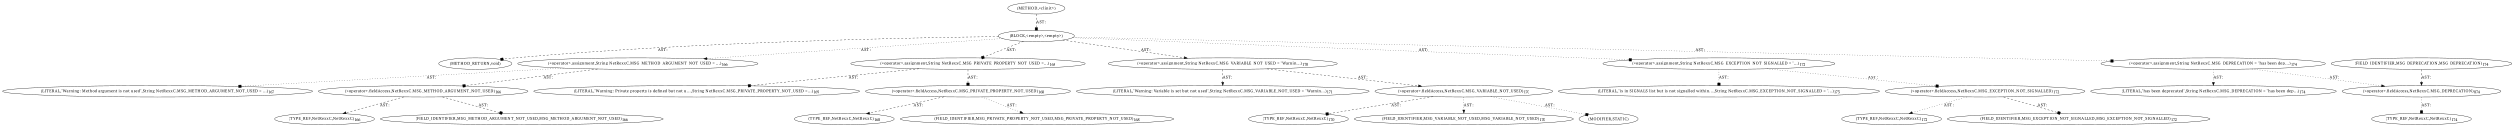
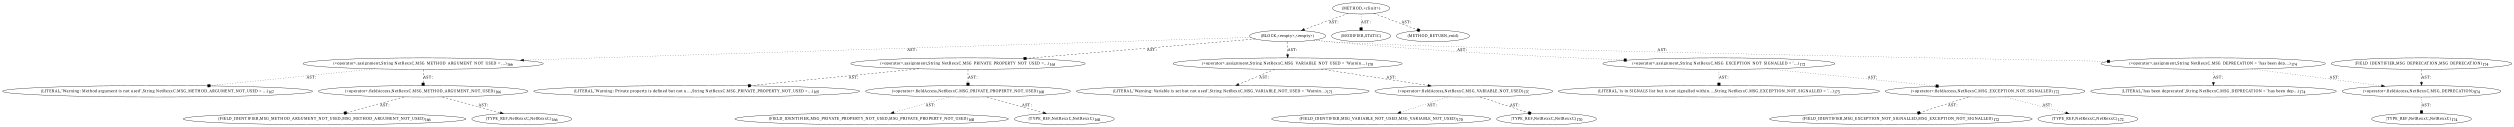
  digraph {
    fontname="PT Serif"
    node [fontname="PT Serif"]
    edge [arrowhead=box fontname="PT Serif" style=dashed]
    n1 [label=<(METHOD,&lt;clinit&gt;)>]
    n2 [label=<(BLOCK,&lt;empty&gt;,&lt;empty&gt;)>]
    n3 [label=<(MODIFIER,STATIC)>]
    n4 [label=<(METHOD_RETURN,void)>]
    n5 [label=<(&lt;operator&gt;.assignment,String NetRexxC.MSG_METHOD_ARGUMENT_NOT_USED = ...)<SUB>166</SUB>>]
    n6 [label=<(&lt;operator&gt;.assignment,String NetRexxC.MSG_PRIVATE_PROPERTY_NOT_USED =...)<SUB>168</SUB>>]
    n7 [label=<(&lt;operator&gt;.assignment,String NetRexxC.MSG_VARIABLE_NOT_USED = &quot;Warnin...)<SUB>170</SUB>>]
    n8 [label=<(&lt;operator&gt;.assignment,String NetRexxC.MSG_EXCEPTION_NOT_SIGNALLED = &quot;...)<SUB>172</SUB>>]
    n9 [label=<(&lt;operator&gt;.assignment,String NetRexxC.MSG_DEPRECATION = &quot;has been dep...)<SUB>174</SUB>>]
    n10 [label=<(&lt;operator&gt;.fieldAccess,NetRexxC.MSG_METHOD_ARGUMENT_NOT_USED)<SUB>166</SUB>>]
    n11 [label=<(LITERAL,&quot;Warning: Method argument is not used&quot;,String NetRexxC.MSG_METHOD_ARGUMENT_NOT_USED = ...)<SUB>167</SUB>>]
    n12 [label=<(&lt;operator&gt;.fieldAccess,NetRexxC.MSG_PRIVATE_PROPERTY_NOT_USED)<SUB>168</SUB>>]
    n13 [label=<(LITERAL,&quot;Warning: Private property is defined but not u...,String NetRexxC.MSG_PRIVATE_PROPERTY_NOT_USED =...)<SUB>169</SUB>>]
    n14 [label=<(&lt;operator&gt;.fieldAccess,NetRexxC.MSG_VARIABLE_NOT_USED)<SUB>170</SUB>>]
    n15 [label=<(LITERAL,&quot;Warning: Variable is set but not used&quot;,String NetRexxC.MSG_VARIABLE_NOT_USED = &quot;Warnin...)<SUB>171</SUB>>]
    n16 [label=<(&lt;operator&gt;.fieldAccess,NetRexxC.MSG_EXCEPTION_NOT_SIGNALLED)<SUB>172</SUB>>]
    n17 [label=<(LITERAL,&quot;is in SIGNALS list but is not signalled within...,String NetRexxC.MSG_EXCEPTION_NOT_SIGNALLED = &quot;...)<SUB>173</SUB>>]
    n18 [label=<(&lt;operator&gt;.fieldAccess,NetRexxC.MSG_DEPRECATION)<SUB>874</SUB>>]
    n19 [label=<(LITERAL,&quot;has been deprecated&quot;,String NetRexxC.MSG_DEPRECATION = &quot;has been dep...)<SUB>174</SUB>>]
    n20 [label=<(TYPE_REF,NetRexxC,NetRexxC)<SUB>166</SUB>>]
    n21 [label=<(FIELD_IDENTIFIER,MSG_METHOD_ARGUMENT_NOT_USED,MSG_METHOD_ARGUMENT_NOT_USED)<SUB>166</SUB>>]
    n22 [label=<(TYPE_REF,NetRexxC,NetRexxC)<SUB>168</SUB>>]
    n23 [label=<(FIELD_IDENTIFIER,MSG_PRIVATE_PROPERTY_NOT_USED,MSG_PRIVATE_PROPERTY_NOT_USED)<SUB>168</SUB>>]
    n24 [label=<(TYPE_REF,NetRexxC,NetRexxC)<SUB>170</SUB>>]
    n25 [label=<(FIELD_IDENTIFIER,MSG_VARIABLE_NOT_USED,MSG_VARIABLE_NOT_USED)<SUB>170</SUB>>]
    n26 [label=<(TYPE_REF,NetRexxC,NetRexxC)<SUB>172</SUB>>]
    n27 [label=<(FIELD_IDENTIFIER,MSG_EXCEPTION_NOT_SIGNALLED,MSG_EXCEPTION_NOT_SIGNALLED)<SUB>172</SUB>>]
    n28 [label=<(TYPE_REF,NetRexxC,NetRexxC)<SUB>174</SUB>>]
    n29 [label=<(FIELD_IDENTIFIER,MSG_DEPRECATION,MSG_DEPRECATION)<SUB>174</SUB>>]
-   n1 -> n2 [label="AST: "]
-   n14 -> n3 [label="AST: " style=dotted]
-   n2 -> n4 [label="AST: "]
+   n1 -> n2 [arrowhead=normal label="AST: "]
+   n1 -> n3 [label="AST: " style=dotted]
+   n1 -> n4 [label="AST: "]
    n2 -> n5 [arrowhead=normal label="AST: " style=dotted]
    n2 -> n6 [label="AST: "]
    n2 -> n7 [arrowhead=normal label="AST: "]
    n2 -> n8 [label="AST: " style=dotted]
    n2 -> n9 [label="AST: " style=dotted]
    n5 -> n10 [label="AST: "]
    n5 -> n11 [label="AST: " style=dotted]
    n6 -> n12 [label="AST: "]
    n6 -> n13 [label="AST: "]
    n7 -> n14 [arrowhead=normal label="AST: "]
    n7 -> n15 [arrowhead=normal label="AST: "]
    n8 -> n16 [label="AST: " style=dotted]
    n8 -> n17 [label="AST: " style=dotted]
    n9 -> n18 [arrowhead=normal label="AST: " style=dotted]
    n9 -> n19 [arrowhead=normal label="AST: " style=dotted]
    n10 -> n20 [arrowhead=normal label="AST: "]
    n10 -> n21 [label="AST: "]
    n12 -> n22 [arrowhead=normal label="AST: "]
    n12 -> n23 [arrowhead=normal label="AST: " style=dotted]
    n14 -> n24 [label="AST: "]
    n14 -> n25 [arrowhead=normal label="AST: " style=dotted]
    n16 -> n26 [arrowhead=normal label="AST: " style=dotted]
    n16 -> n27 [label="AST: "]
    n18 -> n28 [label="AST: " style=dotted]
    n29 -> n18 [arrowhead=normal label="AST: "]
  }
